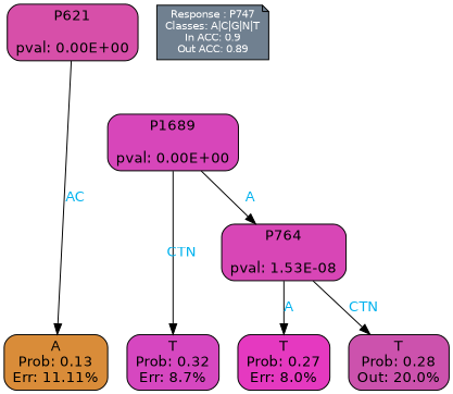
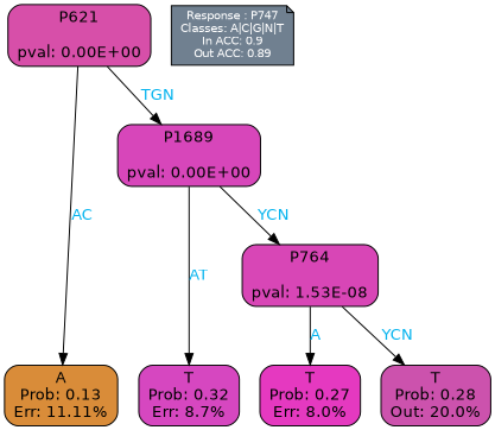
  digraph {
    ranksep=equally
    splines=polylines
    node [color=black fontname=helvetica shape=box style="filled, rounded"]
    edge [fontcolor=deepskyblue2 fontname=helvetica]
    n1 [fillcolor="#d98c39" label="A\nProb: 0.13\nErr: 11.11%"]
    n2 [fillcolor="#d647c0" label="T\nProb: 0.32\nErr: 8.7%"]
    n3 [fillcolor="#e539c0" label="T\nProb: 0.27\nErr: 8.0%"]
    n4 [fillcolor="#cc52ad" label="T\nProb: 0.28\nOut: 20.0%"]
    n5 [align=left fillcolor=slategray fontcolor=white fontsize=10 label="Response : P747\nClasses: A|C|G|N|T\nIn ACC: 0.9\nOut ACC: 0.89\n" shape=note style=filled]
    n6 [fillcolor="#d74fa9" label="P621\n\npval: 0.00E+00"]
    n7 [fillcolor="#d746ba" label="P1689\n\npval: 0.00E+00"]
    n8 [fillcolor="#d846b6" label="P764\n\npval: 1.53E-08"]
    subgraph sub_1 {
      rank=same
      n1
      n2
      n3
      n4
    }
    subgraph sub_2 {
      rank=same
      n5
      n6
    }
    n6 -> n1 [label=AC]
-   n7 -> n2 [label=CTN]
-   n7 -> n8 [label=A]
+   n6 -> n7 [label=TGN]
+   n7 -> n2 [label=AT]
+   n7 -> n8 [label=YCN]
    n8 -> n3 [label=A]
-   n8 -> n4 [label=CTN]
+   n8 -> n4 [label=YCN]
  }
